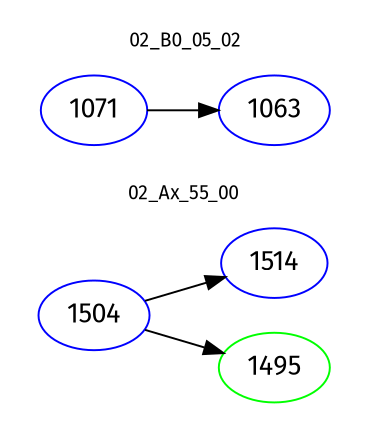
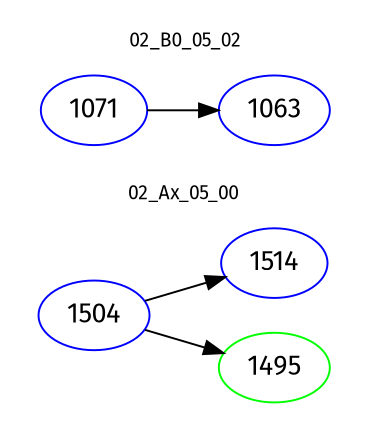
  digraph {
    fontname="Fira Sans"
    rankdir=LR
    node [color=blue fontname="Fira Sans"]
    edge [color=black fontname="Fira Sans"]
    n1 [label=1504]
    n2 [color=green label=1495]
    n3 [label=1514]
    n4 [label=1071]
    n5 [label=1063]
    subgraph cluster_1 {
      color=white
      fontsize=10
-     label="02_Ax_55_00"
+     label="02_Ax_05_00"
      n1
      n2
      n3
    }
    subgraph cluster_2 {
      color=white
      fontsize=10
      label="02_B0_05_02"
      n4
      n5
    }
    n1 -> n2
    n1 -> n3
    n4 -> n5
  }
